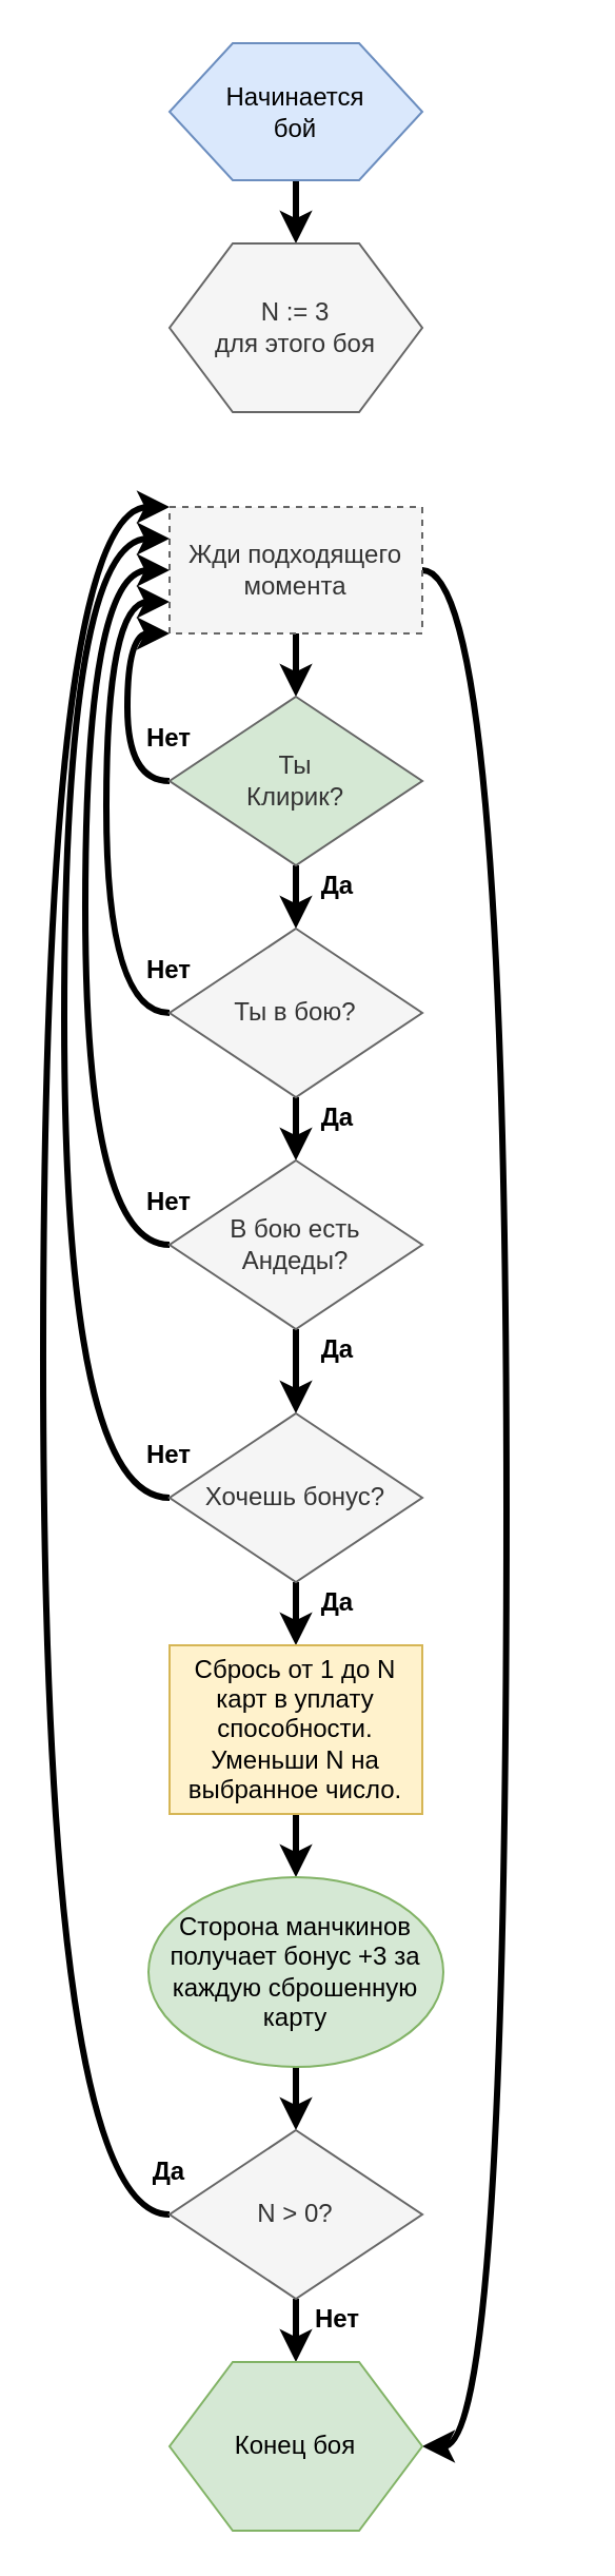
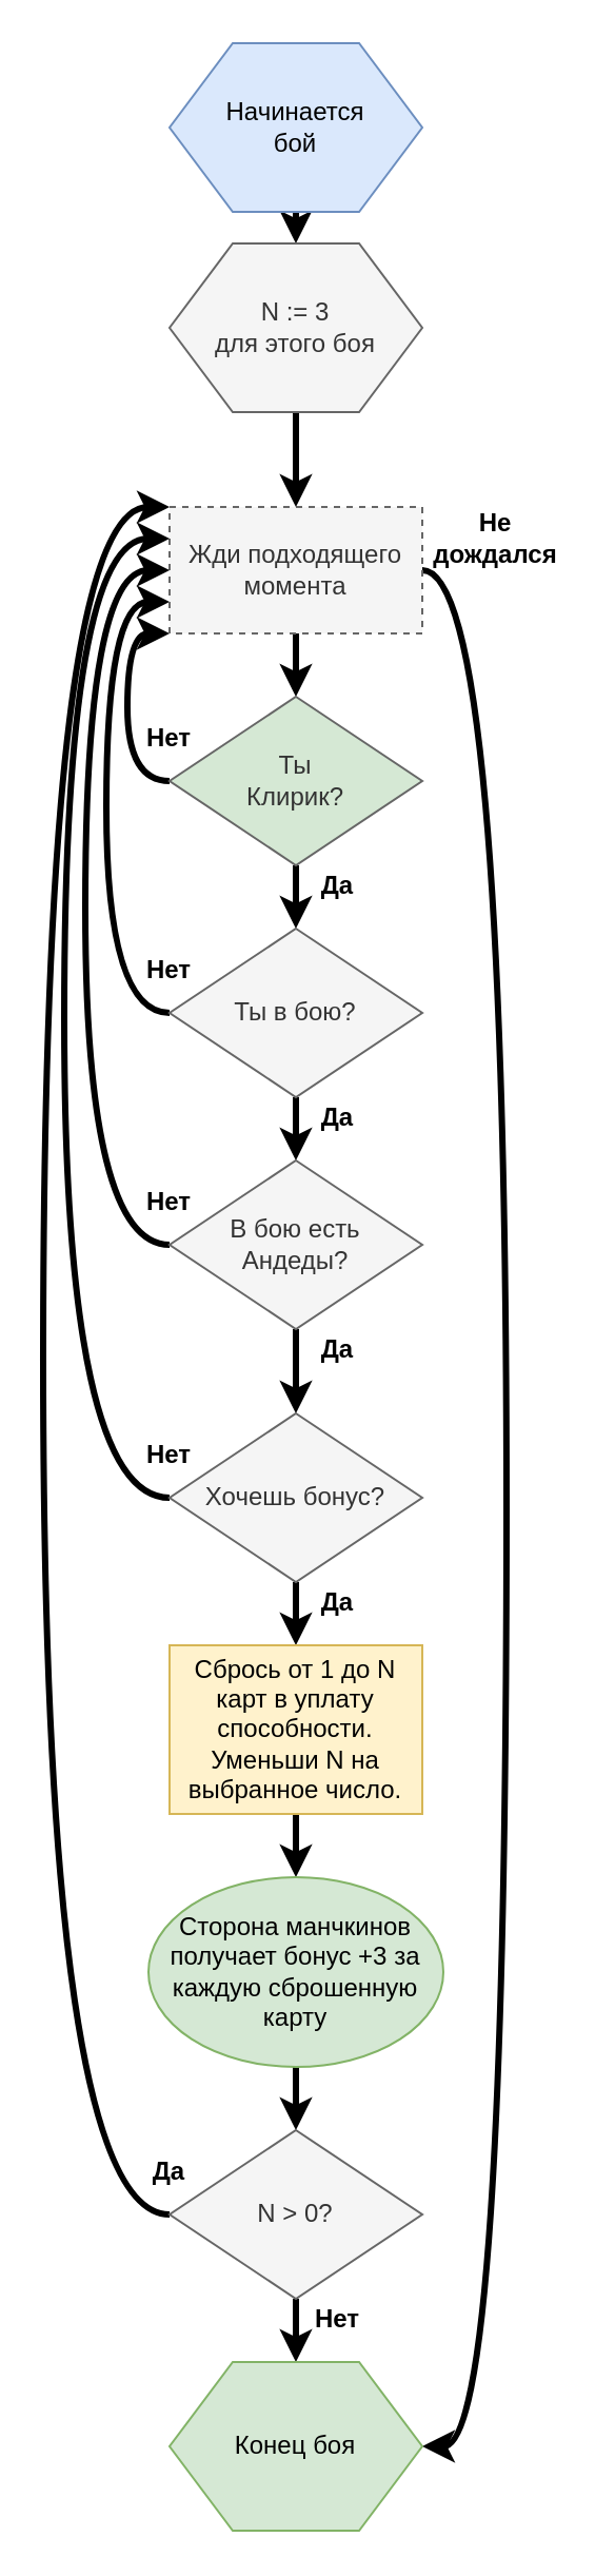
  <mxCell id="0" />
  <mxCell id="1" parent="0" />
  <mxCell id="2" style="edgeStyle=none;rounded=0;orthogonalLoop=1;jettySize=auto;html=1;exitX=0.5;exitY=1;exitDx=0;exitDy=0;entryX=0.5;entryY=0;entryDx=0;entryDy=0;strokeWidth=3;" edge="1" parent="1" source="3" target="23"><mxGeometry relative="1" as="geometry" /></mxCell>
- <mxCell id="3" value="Начинается&lt;br&gt;бой" style="shape=hexagon;perimeter=hexagonPerimeter2;whiteSpace=wrap;html=1;fillColor=#dae8fc;strokeColor=#6c8ebf;" vertex="1" parent="1"><mxGeometry x="80" y="20" width="120" height="65" as="geometry" /></mxCell>
+ <mxCell id="3" value="Начинается&lt;br&gt;бой" style="shape=hexagon;perimeter=hexagonPerimeter2;whiteSpace=wrap;html=1;fillColor=#dae8fc;strokeColor=#6c8ebf;" vertex="1" parent="1"><mxGeometry x="80" y="20" width="120" height="80" as="geometry" /></mxCell>
  <mxCell id="4" style="edgeStyle=none;rounded=0;orthogonalLoop=1;jettySize=auto;html=1;exitX=0.5;exitY=1;exitDx=0;exitDy=0;entryX=0.5;entryY=0;entryDx=0;entryDy=0;strokeWidth=3;" edge="1" parent="1" source="13" target="7"><mxGeometry relative="1" as="geometry"><mxPoint x="140" y="320" as="sourcePoint" /></mxGeometry></mxCell>
  <mxCell id="5" value="" style="edgeStyle=none;rounded=0;orthogonalLoop=1;jettySize=auto;html=1;strokeWidth=3;" edge="1" parent="1" source="7" target="11"><mxGeometry relative="1" as="geometry" /></mxCell>
  <mxCell id="6" style="edgeStyle=orthogonalEdgeStyle;curved=1;rounded=0;orthogonalLoop=1;jettySize=auto;html=1;exitX=0;exitY=0.5;exitDx=0;exitDy=0;entryX=0;entryY=1;entryDx=0;entryDy=0;strokeWidth=3;" edge="1" parent="1" source="7" target="13"><mxGeometry relative="1" as="geometry"><Array as="points"><mxPoint x="60" y="370" /><mxPoint x="60" y="300" /></Array></mxGeometry></mxCell>
  <mxCell id="7" value="Ты&lt;br&gt;Клирик?" style="rhombus;whiteSpace=wrap;html=1;fillColor=#d5e8d4;strokeColor=#666666;fontColor=#333333;" vertex="1" parent="1"><mxGeometry x="80" y="330" width="120" height="80" as="geometry" /></mxCell>
  <mxCell id="8" style="edgeStyle=none;rounded=0;orthogonalLoop=1;jettySize=auto;html=1;exitX=0.5;exitY=1;exitDx=0;exitDy=0;entryX=0.5;entryY=0;entryDx=0;entryDy=0;strokeWidth=3;" edge="1" parent="1" target="16"><mxGeometry relative="1" as="geometry"><mxPoint x="140" y="630" as="sourcePoint" /></mxGeometry></mxCell>
  <mxCell id="9" value="" style="edgeStyle=none;rounded=0;orthogonalLoop=1;jettySize=auto;html=1;strokeWidth=3;" edge="1" parent="1" source="11" target="25"><mxGeometry relative="1" as="geometry" /></mxCell>
  <mxCell id="10" style="edgeStyle=orthogonalEdgeStyle;curved=1;rounded=0;orthogonalLoop=1;jettySize=auto;html=1;exitX=0;exitY=0.5;exitDx=0;exitDy=0;entryX=0;entryY=0.75;entryDx=0;entryDy=0;strokeWidth=3;" edge="1" parent="1" source="11" target="13"><mxGeometry relative="1" as="geometry"><Array as="points"><mxPoint x="50" y="480" /><mxPoint x="50" y="285" /></Array></mxGeometry></mxCell>
  <mxCell id="11" value="Ты в бою?" style="rhombus;whiteSpace=wrap;html=1;fillColor=#f5f5f5;strokeColor=#666666;fontColor=#333333;" vertex="1" parent="1"><mxGeometry x="80" y="440" width="120" height="80" as="geometry" /></mxCell>
  <mxCell id="12" style="edgeStyle=orthogonalEdgeStyle;curved=1;rounded=0;orthogonalLoop=1;jettySize=auto;html=1;exitX=1;exitY=0.5;exitDx=0;exitDy=0;entryX=1;entryY=0.5;entryDx=0;entryDy=0;strokeWidth=3;" edge="1" parent="1" source="13" target="28"><mxGeometry relative="1" as="geometry"><Array as="points"><mxPoint x="240" y="270" /><mxPoint x="240" y="1160" /></Array></mxGeometry></mxCell>
  <mxCell id="13" value="Жди подходящего момента" style="rounded=0;whiteSpace=wrap;html=1;fillColor=#f5f5f5;strokeColor=#666666;fontColor=#333333;dashed=1;" vertex="1" parent="1"><mxGeometry x="80" y="240" width="120" height="60" as="geometry" /></mxCell>
  <mxCell id="14" value="" style="edgeStyle=none;rounded=0;orthogonalLoop=1;jettySize=auto;html=1;strokeWidth=3;" edge="1" parent="1" source="16" target="18"><mxGeometry relative="1" as="geometry" /></mxCell>
  <mxCell id="15" style="edgeStyle=orthogonalEdgeStyle;curved=1;rounded=0;orthogonalLoop=1;jettySize=auto;html=1;exitX=0;exitY=0.5;exitDx=0;exitDy=0;entryX=0;entryY=0.25;entryDx=0;entryDy=0;strokeWidth=3;" edge="1" parent="1" source="16" target="13"><mxGeometry relative="1" as="geometry"><Array as="points"><mxPoint x="30" y="710" /><mxPoint x="30" y="255" /></Array></mxGeometry></mxCell>
  <mxCell id="16" value="Хочешь бонус?" style="rhombus;whiteSpace=wrap;html=1;fillColor=#f5f5f5;strokeColor=#666666;fontColor=#333333;" vertex="1" parent="1"><mxGeometry x="80" y="670" width="120" height="80" as="geometry" /></mxCell>
  <mxCell id="17" value="" style="edgeStyle=none;rounded=0;orthogonalLoop=1;jettySize=auto;html=1;strokeWidth=3;" edge="1" parent="1" source="18" target="21"><mxGeometry relative="1" as="geometry" /></mxCell>
  <mxCell id="18" value="Сбрось от 1 до N карт в уплату способности. Уменьши N на выбранное число." style="rounded=0;whiteSpace=wrap;html=1;fillColor=#fff2cc;strokeColor=#d6b656;" vertex="1" parent="1"><mxGeometry x="80" y="780" width="120" height="80" as="geometry" /></mxCell>
  <mxCell id="19" style="edgeStyle=orthogonalEdgeStyle;curved=1;rounded=0;orthogonalLoop=1;jettySize=auto;html=1;entryX=0;entryY=0;entryDx=0;entryDy=0;strokeWidth=3;exitX=0;exitY=0.5;exitDx=0;exitDy=0;" edge="1" parent="1" source="27" target="13"><mxGeometry relative="1" as="geometry"><mxPoint x="30" y="1020" as="sourcePoint" /><Array as="points"><mxPoint x="20" y="1050" /><mxPoint x="20" y="240" /></Array></mxGeometry></mxCell>
  <mxCell id="20" value="" style="edgeStyle=orthogonalEdgeStyle;curved=1;rounded=0;orthogonalLoop=1;jettySize=auto;html=1;strokeWidth=3;" edge="1" parent="1" source="21" target="27"><mxGeometry relative="1" as="geometry" /></mxCell>
  <mxCell id="21" value="Сторона манчкинов получает бонус +3 за каждую сброшенную карту" style="ellipse;whiteSpace=wrap;html=1;fillColor=#d5e8d4;strokeColor=#82b366;" vertex="1" parent="1"><mxGeometry x="70" y="890" width="140" height="90" as="geometry" /></mxCell>
+ <mxCell id="22" value="" style="edgeStyle=none;rounded=0;orthogonalLoop=1;jettySize=auto;html=1;strokeWidth=3;" edge="1" parent="1" source="23" target="13"><mxGeometry relative="1" as="geometry" /></mxCell>
  <mxCell id="23" value="N := 3&lt;br&gt;для этого боя" style="shape=hexagon;perimeter=hexagonPerimeter2;whiteSpace=wrap;html=1;fillColor=#f5f5f5;strokeColor=#666666;fontColor=#333333;" vertex="1" parent="1"><mxGeometry x="80" y="115" width="120" height="80" as="geometry" /></mxCell>
  <mxCell id="24" style="edgeStyle=orthogonalEdgeStyle;curved=1;rounded=0;orthogonalLoop=1;jettySize=auto;html=1;exitX=0;exitY=0.5;exitDx=0;exitDy=0;entryX=0;entryY=0.5;entryDx=0;entryDy=0;strokeWidth=3;" edge="1" parent="1" source="25" target="13"><mxGeometry relative="1" as="geometry"><Array as="points"><mxPoint x="40" y="590" /><mxPoint x="40" y="270" /></Array></mxGeometry></mxCell>
  <mxCell id="25" value="В бою есть&lt;br&gt;Андеды?" style="rhombus;whiteSpace=wrap;html=1;fillColor=#f5f5f5;strokeColor=#666666;fontColor=#333333;" vertex="1" parent="1"><mxGeometry x="80" y="550" width="120" height="80" as="geometry" /></mxCell>
  <mxCell id="26" style="edgeStyle=orthogonalEdgeStyle;curved=1;rounded=0;orthogonalLoop=1;jettySize=auto;html=1;exitX=0.5;exitY=1;exitDx=0;exitDy=0;entryX=0.5;entryY=0;entryDx=0;entryDy=0;strokeWidth=3;" edge="1" parent="1" source="27" target="28"><mxGeometry relative="1" as="geometry" /></mxCell>
  <mxCell id="27" value="N &amp;gt; 0?" style="rhombus;whiteSpace=wrap;html=1;fillColor=#f5f5f5;strokeColor=#666666;fontColor=#333333;" vertex="1" parent="1"><mxGeometry x="80" y="1010" width="120" height="80" as="geometry" /></mxCell>
  <mxCell id="28" value="Конец боя" style="shape=hexagon;perimeter=hexagonPerimeter2;whiteSpace=wrap;html=1;fillColor=#d5e8d4;strokeColor=#82b366;" vertex="1" parent="1"><mxGeometry x="80" y="1120" width="120" height="80" as="geometry" /></mxCell>
  <mxCell id="29" value="&lt;b&gt;Нет&lt;/b&gt;" style="text;html=1;strokeColor=none;fillColor=none;align=center;verticalAlign=middle;whiteSpace=wrap;rounded=0;" vertex="1" parent="1"><mxGeometry x="140" y="1090" width="40" height="20" as="geometry" /></mxCell>
  <mxCell id="30" value="&lt;b&gt;Нет&lt;/b&gt;" style="text;html=1;strokeColor=none;fillColor=none;align=center;verticalAlign=middle;whiteSpace=wrap;rounded=0;" vertex="1" parent="1"><mxGeometry x="60" y="680" width="40" height="20" as="geometry" /></mxCell>
  <mxCell id="31" value="&lt;b&gt;Нет&lt;/b&gt;" style="text;html=1;strokeColor=none;fillColor=none;align=center;verticalAlign=middle;whiteSpace=wrap;rounded=0;" vertex="1" parent="1"><mxGeometry x="60" y="560" width="40" height="20" as="geometry" /></mxCell>
  <mxCell id="32" value="&lt;b&gt;Нет&lt;/b&gt;" style="text;html=1;strokeColor=none;fillColor=none;align=center;verticalAlign=middle;whiteSpace=wrap;rounded=0;" vertex="1" parent="1"><mxGeometry x="60" y="450" width="40" height="20" as="geometry" /></mxCell>
  <mxCell id="33" value="&lt;b&gt;Нет&lt;/b&gt;" style="text;html=1;strokeColor=none;fillColor=none;align=center;verticalAlign=middle;whiteSpace=wrap;rounded=0;" vertex="1" parent="1"><mxGeometry x="60" y="340" width="40" height="20" as="geometry" /></mxCell>
  <mxCell id="34" value="&lt;b&gt;Да&lt;/b&gt;" style="text;html=1;strokeColor=none;fillColor=none;align=center;verticalAlign=middle;whiteSpace=wrap;rounded=0;" vertex="1" parent="1"><mxGeometry x="140" y="410" width="40" height="20" as="geometry" /></mxCell>
  <mxCell id="35" value="&lt;b&gt;Да&lt;/b&gt;" style="text;html=1;strokeColor=none;fillColor=none;align=center;verticalAlign=middle;whiteSpace=wrap;rounded=0;" vertex="1" parent="1"><mxGeometry x="140" y="520" width="40" height="20" as="geometry" /></mxCell>
  <mxCell id="36" value="&lt;b&gt;Да&lt;/b&gt;" style="text;html=1;strokeColor=none;fillColor=none;align=center;verticalAlign=middle;whiteSpace=wrap;rounded=0;" vertex="1" parent="1"><mxGeometry x="140" y="630" width="40" height="20" as="geometry" /></mxCell>
  <mxCell id="37" value="&lt;b&gt;Да&lt;/b&gt;" style="text;html=1;strokeColor=none;fillColor=none;align=center;verticalAlign=middle;whiteSpace=wrap;rounded=0;" vertex="1" parent="1"><mxGeometry x="140" y="750" width="40" height="20" as="geometry" /></mxCell>
  <mxCell id="38" value="&lt;b&gt;Да&lt;/b&gt;" style="text;html=1;strokeColor=none;fillColor=none;align=center;verticalAlign=middle;whiteSpace=wrap;rounded=0;" vertex="1" parent="1"><mxGeometry x="60" y="1020" width="40" height="20" as="geometry" /></mxCell>
+ <mxCell id="39" value="&lt;b&gt;Не дождался&lt;/b&gt;" style="text;html=1;strokeColor=none;fillColor=none;align=center;verticalAlign=middle;whiteSpace=wrap;rounded=0;" vertex="1" parent="1"><mxGeometry x="200" y="240" width="70" height="30" as="geometry" /></mxCell>
